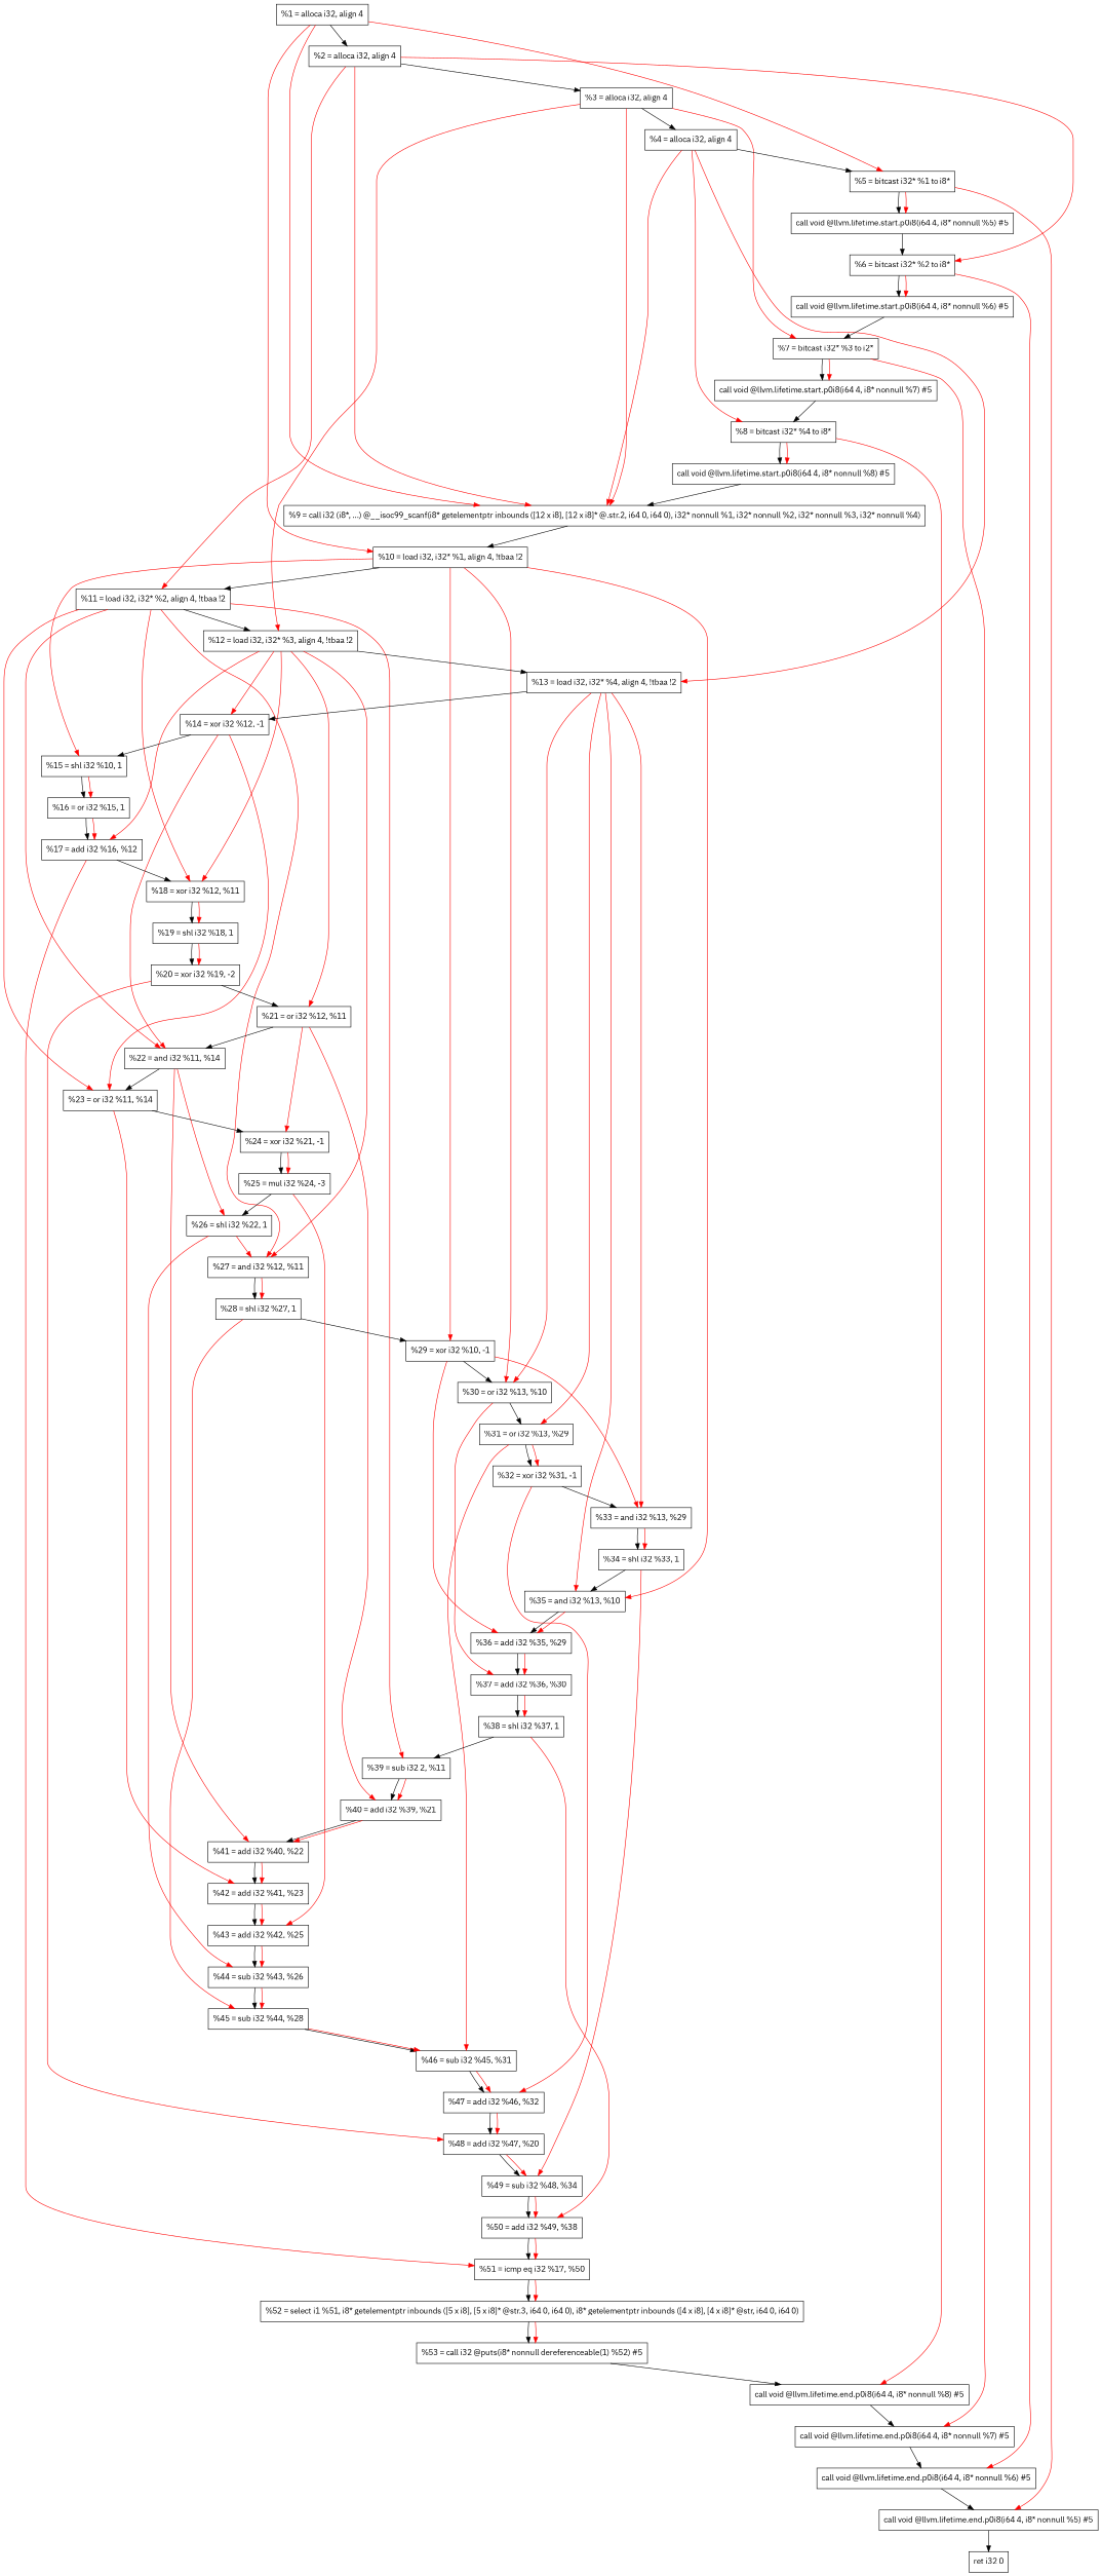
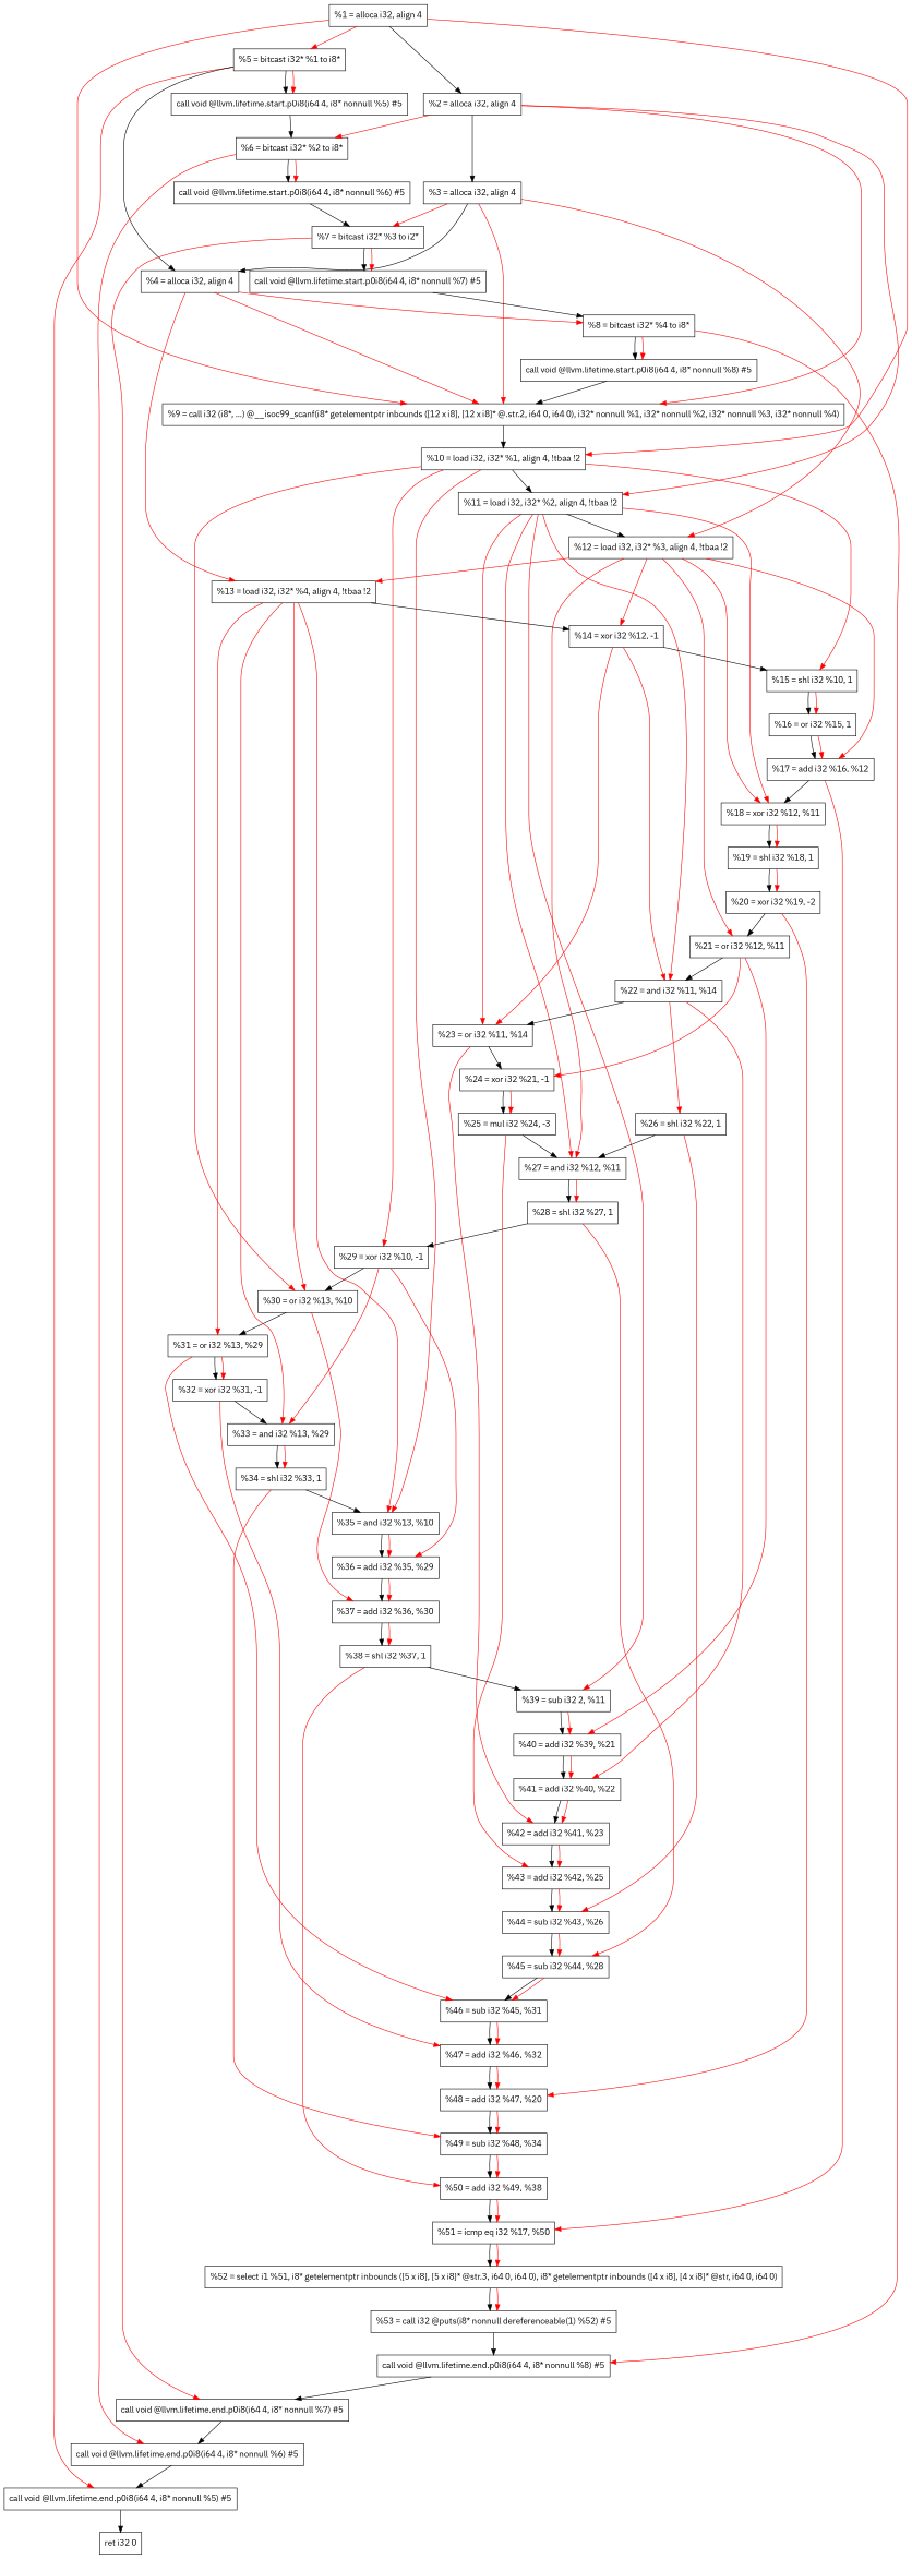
  digraph {
    fontname="IBM Plex Sans"
    node [fontname="IBM Plex Sans" shape=record]
    edge [fontname="IBM Plex Sans" color=red]
    n1 [label="  %1 = alloca i32, align 4"]
    n2 [label="  %2 = alloca i32, align 4"]
    n3 [label="  %5 = bitcast i32* %1 to i8*"]
    n4 [label="  %9 = call i32 (i8*, ...) @__isoc99_scanf(i8* getelementptr inbounds ([12 x i8], [12 x i8]* @.str.2, i64 0, i64 0), i32* nonnull %1, i32* nonnull %2, i32* nonnull %3, i32* nonnull %4)"]
    n5 [label="  %10 = load i32, i32* %1, align 4, !tbaa !2"]
    n6 [label="  %3 = alloca i32, align 4"]
    n7 [label="  %6 = bitcast i32* %2 to i8*"]
    n8 [label="  %11 = load i32, i32* %2, align 4, !tbaa !2"]
    n9 [label="  call void @llvm.lifetime.start.p0i8(i64 4, i8* nonnull %5) #5"]
    n10 [label="  call void @llvm.lifetime.end.p0i8(i64 4, i8* nonnull %5) #5"]
    n11 [label="  %15 = shl i32 %10, 1"]
    n12 [label="  %29 = xor i32 %10, -1"]
    n13 [label="  %30 = or i32 %13, %10"]
    n14 [label="  %35 = and i32 %13, %10"]
    n15 [label="  %4 = alloca i32, align 4"]
    n16 [label="%7 = bitcast i32* %3 to i2*"]
    n17 [label="  %12 = load i32, i32* %3, align 4, !tbaa !2"]
    n18 [label="  call void @llvm.lifetime.start.p0i8(i64 4, i8* nonnull %6) #5"]
    n19 [label="  call void @llvm.lifetime.end.p0i8(i64 4, i8* nonnull %6) #5"]
    n20 [label="  %18 = xor i32 %12, %11"]
    n21 [label="  %22 = and i32 %11, %14"]
    n22 [label="  %23 = or i32 %11, %14"]
    n23 [label="  %27 = and i32 %12, %11"]
    n24 [label="  %39 = sub i32 2, %11"]
    n25 [label="  %8 = bitcast i32* %4 to i8*"]
    n26 [label="  %13 = load i32, i32* %4, align 4, !tbaa !2"]
    n27 [label="  call void @llvm.lifetime.start.p0i8(i64 4, i8* nonnull %7) #5"]
    n28 [label="  call void @llvm.lifetime.end.p0i8(i64 4, i8* nonnull %7) #5"]
    n29 [label="  %21 = or i32 %12, %11"]
    n30 [label="  %14 = xor i32 %12, -1"]
    n31 [label="  %17 = add i32 %16, %12"]
    n32 [label="  call void @llvm.lifetime.start.p0i8(i64 4, i8* nonnull %8) #5"]
    n33 [label="  call void @llvm.lifetime.end.p0i8(i64 4, i8* nonnull %8) #5"]
    n34 [label="  %31 = or i32 %13, %29"]
    n35 [label="  %33 = and i32 %13, %29"]
    n36 [label="  ret i32 0"]
    n37 [label="  %16 = or i32 %15, 1"]
    n38 [label="  %36 = add i32 %35, %29"]
    n39 [label="  %37 = add i32 %36, %30"]
    n40 [label="  %19 = shl i32 %18, 1"]
    n41 [label="  %24 = xor i32 %21, -1"]
    n42 [label="  %40 = add i32 %39, %21"]
    n43 [label="  %26 = shl i32 %22, 1"]
    n44 [label="  %41 = add i32 %40, %22"]
    n45 [label="  %42 = add i32 %41, %23"]
    n46 [label="  %28 = shl i32 %27, 1"]
    n47 [label="  %51 = icmp eq i32 %17, %50"]
    n48 [label="  %32 = xor i32 %31, -1"]
    n49 [label="  %46 = sub i32 %45, %31"]
    n50 [label="  %34 = shl i32 %33, 1"]
    n51 [label="  %52 = select i1 %51, i8* getelementptr inbounds ([5 x i8], [5 x i8]* @str.3, i64 0, i64 0), i8* getelementptr inbounds ([4 x i8], [4 x i8]* @str, i64 0, i64 0)"]
    n52 [label="  %20 = xor i32 %19, -2"]
    n53 [label="  %48 = add i32 %47, %20"]
    n54 [label="  %49 = sub i32 %48, %34"]
    n55 [label="  %25 = mul i32 %24, -3"]
    n56 [label="  %44 = sub i32 %43, %26"]
    n57 [label="  %43 = add i32 %42, %25"]
    n58 [label="  %45 = sub i32 %44, %28"]
    n59 [label="  %38 = shl i32 %37, 1"]
    n60 [label="  %47 = add i32 %46, %32"]
    n61 [label="  %50 = add i32 %49, %38"]
    n62 [label="  %53 = call i32 @puts(i8* nonnull dereferenceable(1) %52) #5"]
    n1 -> n2 [color=""]
    n1 -> n3
    n1 -> n4
    n1 -> n5
    n2 -> n4
    n2 -> n6 [color=""]
    n2 -> n7
    n2 -> n8
    n3 -> n9 [color=""]
    n3 -> n9
    n3 -> n10
    n4 -> n5 [color=""]
    n5 -> n8 [color=""]
    n5 -> n11
    n5 -> n12
    n5 -> n13
    n5 -> n14
    n6 -> n4
    n6 -> n15 [color=""]
    n6 -> n16
    n6 -> n17
    n7 -> n18 [color=""]
    n7 -> n18
    n7 -> n19
    n8 -> n17 [color=""]
    n8 -> n20
    n8 -> n21
    n8 -> n22
    n8 -> n23
    n8 -> n24
    n9 -> n7 [color=""]
    n10 -> n36 [color=""]
    n11 -> n37 [color=""]
    n11 -> n37
    n12 -> n13 [color=""]
    n12 -> n35
    n12 -> n38
    n13 -> n34 [color=""]
    n13 -> n39
    n14 -> n38 [color=""]
    n14 -> n38
-   n15 -> n3 [color=""]
+   n3 -> n15 [color=""]
    n15 -> n4
    n15 -> n25
    n15 -> n26
    n16 -> n27 [color=""]
    n16 -> n27
    n16 -> n28
    n17 -> n20
    n17 -> n23
-   n17 -> n26 [color=""]
+   n17 -> n26
    n17 -> n29
    n17 -> n30
    n17 -> n31
    n18 -> n16 [color=""]
    n19 -> n10 [color=""]
    n20 -> n40 [color=""]
    n20 -> n40
    n21 -> n22 [color=""]
    n21 -> n43
    n21 -> n44
    n22 -> n41 [color=""]
    n22 -> n45
    n23 -> n46 [color=""]
    n23 -> n46
    n24 -> n42 [color=""]
    n24 -> n42
    n25 -> n32 [color=""]
    n25 -> n32
    n25 -> n33
    n26 -> n13
    n26 -> n14
    n26 -> n30 [color=""]
    n26 -> n34
    n26 -> n35
    n27 -> n25 [color=""]
    n28 -> n19 [color=""]
    n29 -> n21 [color=""]
    n29 -> n41
    n29 -> n42
    n30 -> n11 [color=""]
    n30 -> n21
    n30 -> n22
    n31 -> n20 [color=""]
    n31 -> n47
    n32 -> n4 [color=""]
    n33 -> n28 [color=""]
    n34 -> n48 [color=""]
    n34 -> n48
    n34 -> n49
    n35 -> n50 [color=""]
    n35 -> n50
    n37 -> n31 [color=""]
    n37 -> n31
    n38 -> n39 [color=""]
    n38 -> n39
    n39 -> n59 [color=""]
    n39 -> n59
    n40 -> n52 [color=""]
    n40 -> n52
    n41 -> n55 [color=""]
    n41 -> n55
    n42 -> n44 [color=""]
    n42 -> n44
-   n43 -> n23
+   n43 -> n23 [color=""]
    n43 -> n56
    n44 -> n45 [color=""]
    n44 -> n45
    n45 -> n57 [color=""]
    n45 -> n57
    n46 -> n12 [color=""]
    n46 -> n58
    n47 -> n51 [color=""]
    n47 -> n51
    n48 -> n35 [color=""]
    n48 -> n60
    n49 -> n60 [color=""]
    n49 -> n60
    n50 -> n14 [color=""]
    n50 -> n54
    n51 -> n62 [color=""]
    n51 -> n62
    n52 -> n29 [color=""]
    n52 -> n53
    n53 -> n54 [color=""]
    n53 -> n54
    n54 -> n61 [color=""]
    n54 -> n61
-   n55 -> n43 [color=""]
+   n55 -> n23 [color=""]
    n55 -> n57
    n56 -> n58 [color=""]
    n56 -> n58
    n57 -> n56 [color=""]
    n57 -> n56
    n58 -> n49 [color=""]
    n58 -> n49
    n59 -> n24 [color=""]
    n59 -> n61
    n60 -> n53 [color=""]
    n60 -> n53
    n61 -> n47 [color=""]
    n61 -> n47
    n62 -> n33 [color=""]
  }
